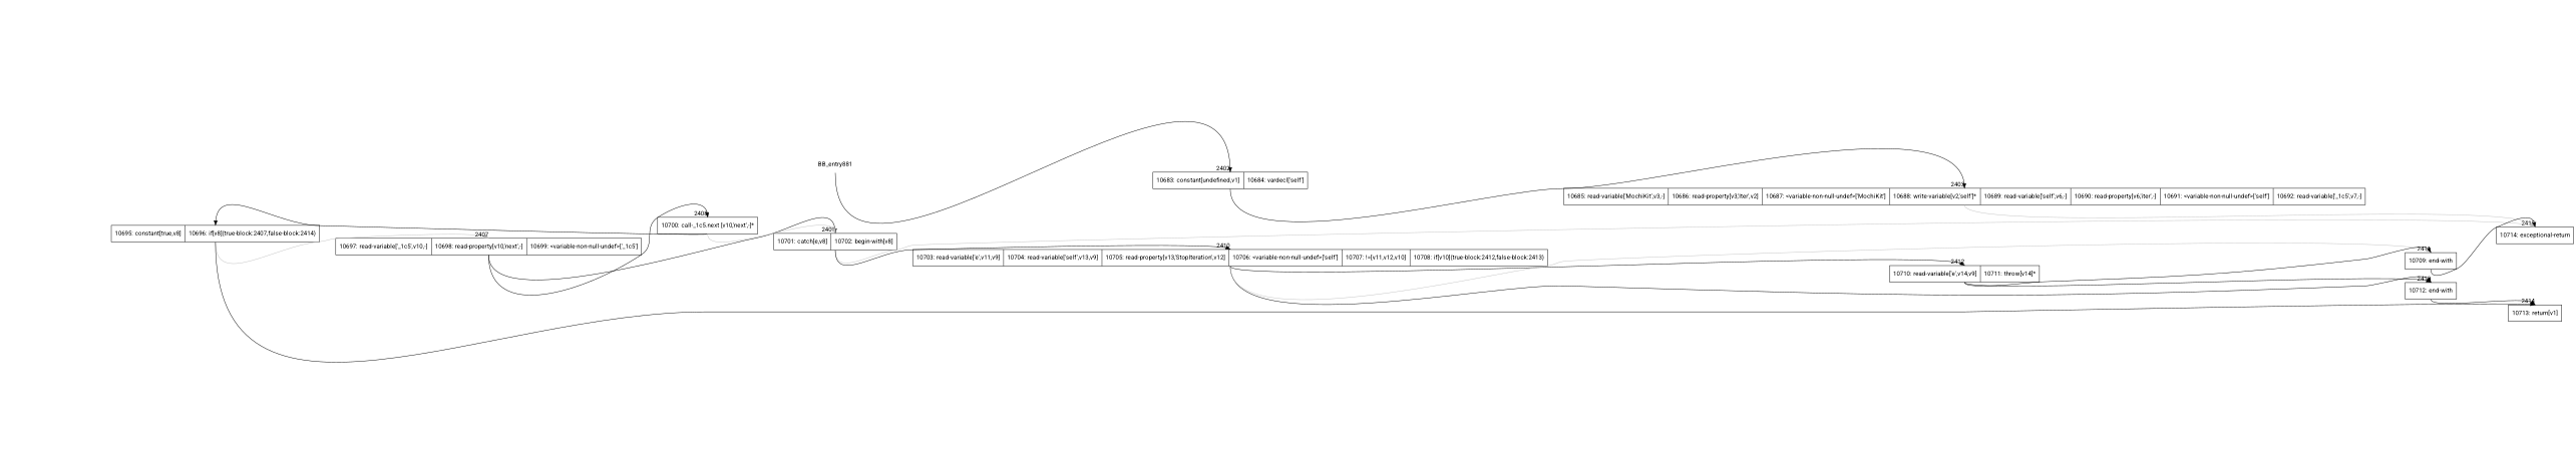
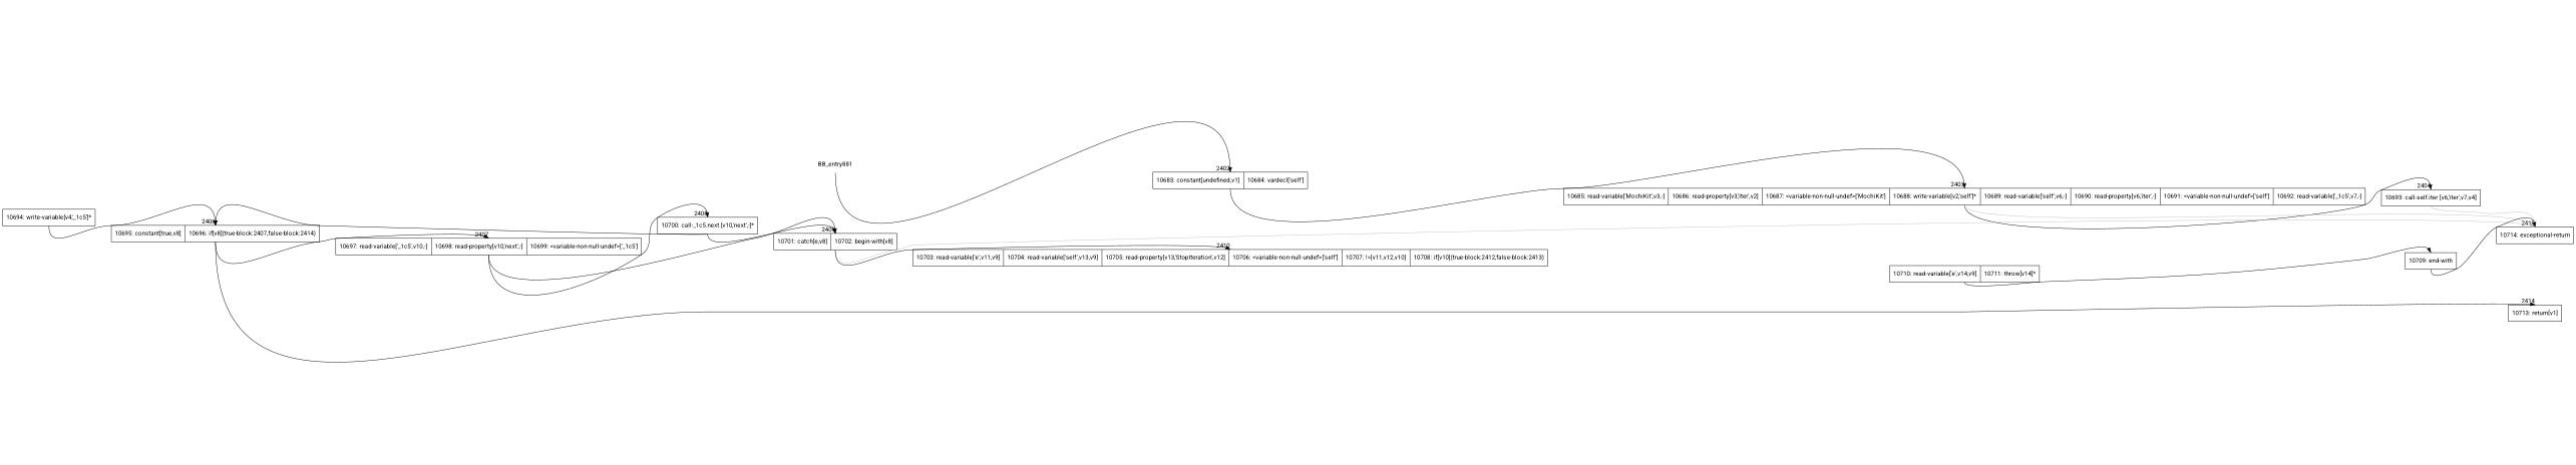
  digraph {
    fontname=Roboto
    rankdir=LR
    node [fontname=Roboto shape=record]
    edge [fontname=Roboto headport=n tailport=s]
    n1 [label=BB_entry881 shape=none]
    n2 [label="{10683: constant[undefined,v1]|10684: vardecl['self']}"]
    n3 [label="{10685: read-variable['MochiKit',v3,-]|10686: read-property[v3,'Iter',v2]|10687: \<variable-non-null-undef\>['MochiKit']|10688: write-variable[v2,'self']*|10689: read-variable['self',v6,-]|10690: read-property[v6,'iter',-]|10691: \<variable-non-null-undef\>['self']|10692: read-variable['_1c5',v7,-]}"]
+   n4 [label="{10693: call-self.iter [v6,'iter',v7,v4]}"]
    n5 [label="{10714: exceptional-return}"]
+   n6 [label="{10694: write-variable[v4,'_1c5']*}"]
    n7 [label="{10695: constant[true,v8]|10696: if[v8](true-block:2407,false-block:2414)}"]
    n8 [label="{10697: read-variable['_1c5',v10,-]|10698: read-property[v10,'next',-]|10699: \<variable-non-null-undef\>['_1c5']}"]
    n9 [label="{10713: return[v1]}"]
    n10 [label="{10700: call-_1c5.next [v10,'next',-]*}"]
    n11 [label="{10701: catch[e,v8]|10702: begin-with[v8]}"]
    n12 [label="{10703: read-variable['e',v11,v9]|10704: read-variable['self',v13,v9]|10705: read-property[v13,'StopIteration',v12]|10706: \<variable-non-null-undef\>['self']|10707: !=[v11,v12,v10]|10708: if[v10](true-block:2412,false-block:2413)}"]
    n13 [label="{10710: read-variable['e',v14,v9]|10711: throw[v14]*}"]
-   n14 [label="{10712: end-with}"]
    n15 [label="{10709: end-with}"]
    n1 -> n2 [headlabel="    2402"]
    n2 -> n3 [headlabel="      2403"]
+   n3 -> n4 [headlabel="      2404"]
    n3 -> n5 [color=gray headlabel="      2415"]
-   n7 -> n8 [headlabel="      2407" color=gray]
+   n4 -> n5 [color=gray]
+   n6 -> n7 [headlabel="      2406"]
+   n7 -> n8 [headlabel="      2407"]
    n7 -> n9 [headlabel="      2414"]
    n8 -> n10 [headlabel="      2408"]
    n8 -> n11 [color=black headlabel="      2409"]
    n10 -> n7
-   n10 -> n11 [color=gray]
+   n10 -> n11 [color=black]
    n11 -> n5 [color=gray]
    n11 -> n12 [headlabel="      2410"]
-   n12 -> n13 [headlabel="      2412"]
-   n12 -> n14 [headlabel="      2413"]
-   n12 -> n15 [color=gray headlabel="      2411"]
-   n13 -> n14
    n13 -> n15 [color=black]
-   n14 -> n9
    n15 -> n5
  }
